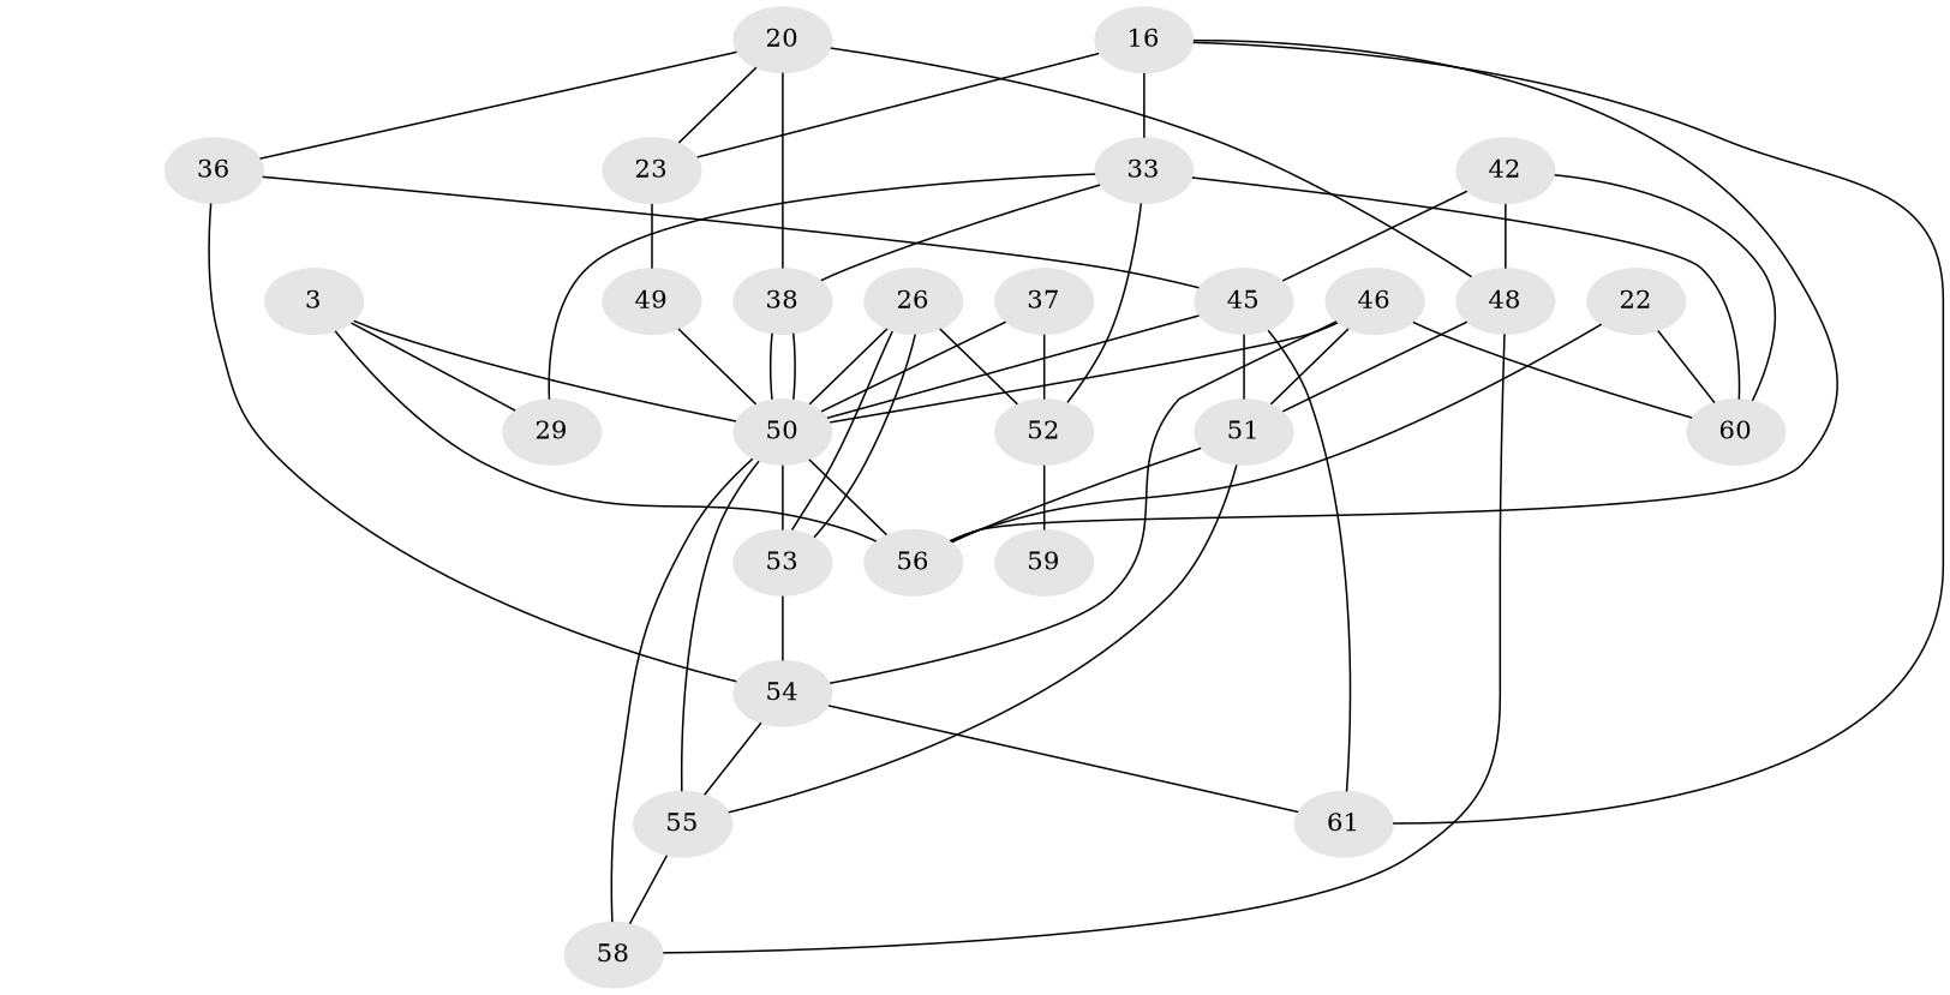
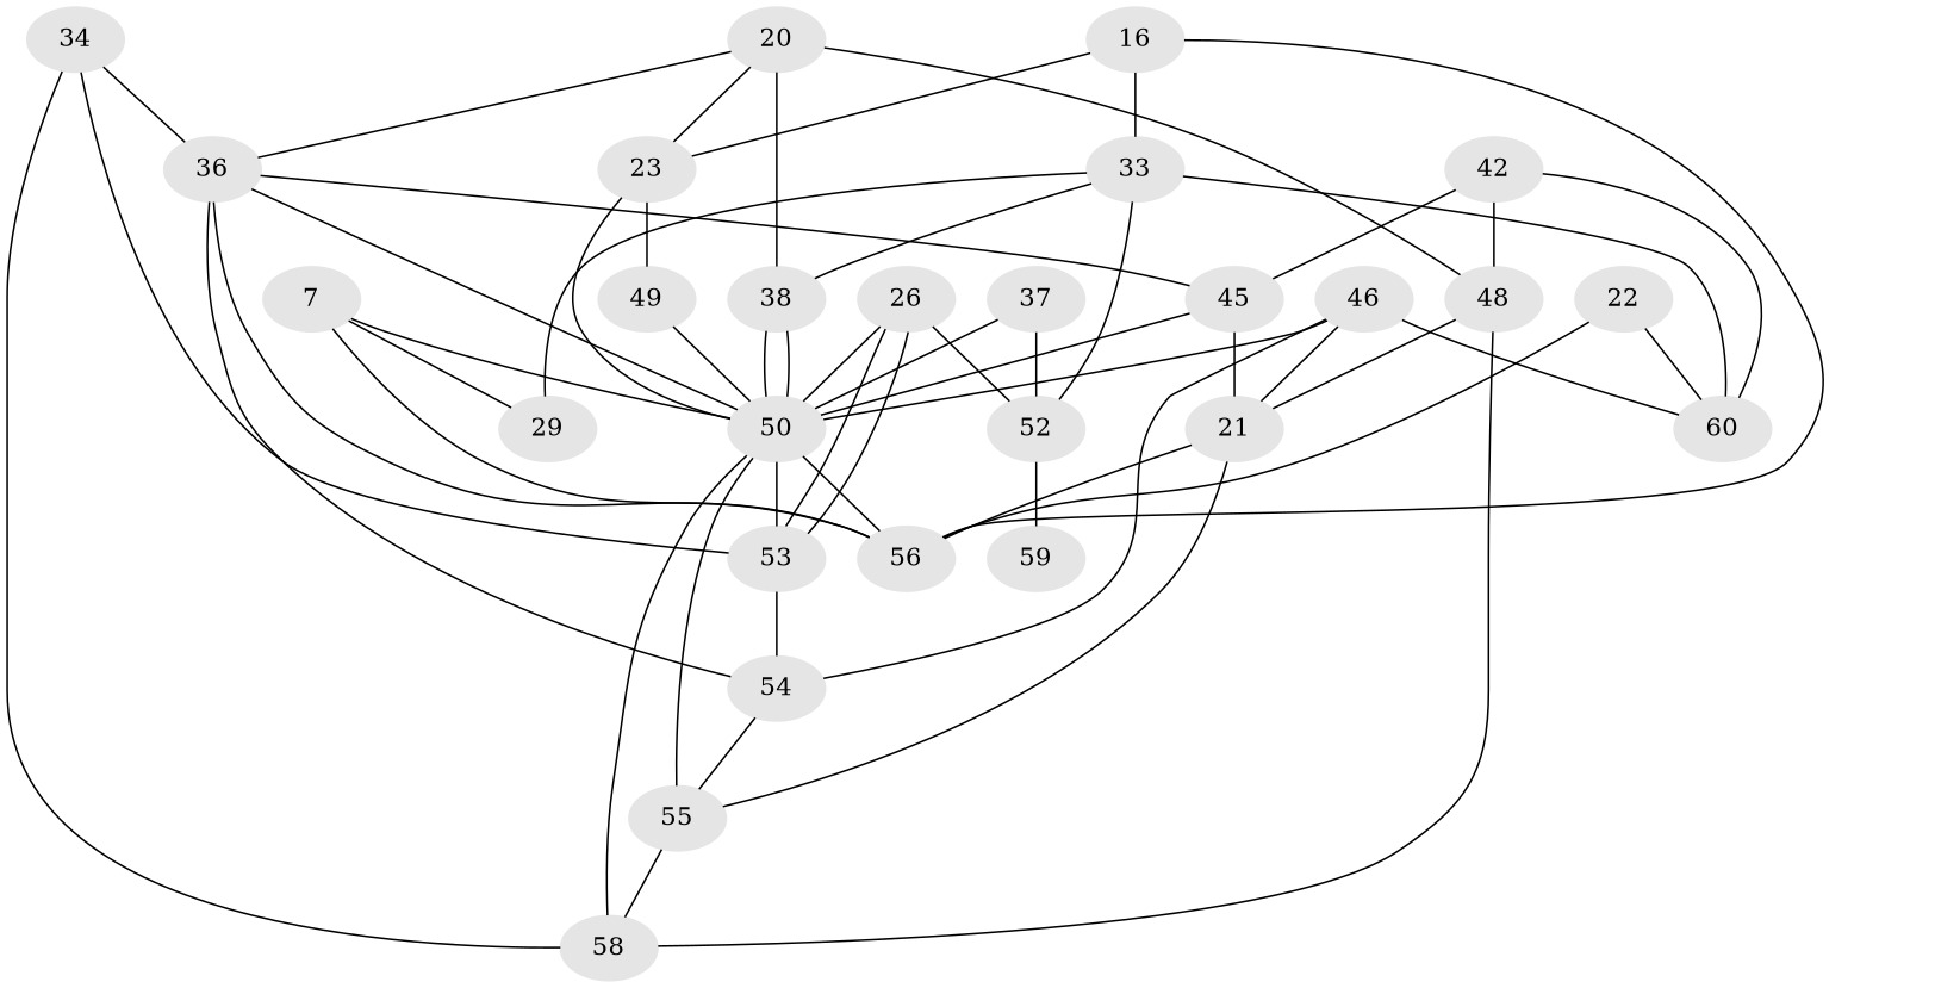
  graph {
    node [color=gray90 style=filled]
-   7 [super="+6" label=3]
+   7 [super="+6"]
    n2 [label=29]
    50 [super="+35+32"]
    56 [super="+15+12"]
    53 [super="+25"]
    58 [super="+43"]
    55
    23 [super="+1"]
    49 [super="+40"]
    16
    33 [super="+8"]
-   61 [super="+47"]
    38
    60 [super="+21"]
    52
    20 [super="+3"]
    36 [super="+29+9"]
    48
    45 [super="+28"]
    54 [super="+18+10"]
-   51 [super="+11+4+44"]
+   51 [super="+11+4+44" label=21]
    22
    26
    59
+   34
    37
    42 [super="+17"]
    46 [super="+2+41"]
    7 -- n2
    7 -- 50 [weight=3]
    7 -- 56 [weight=2]
    50 -- 56 [weight=2]
    50 -- 53
    50 -- 58 [weight=2]
    50 -- 55
    53 -- 54 [weight=2]
    55 -- 58 [weight=2]
+   23 -- 50
    23 -- 49 [weight=2]
    49 -- 50 [weight=2]
    16 -- 56
    16 -- 23
    16 -- 33 [weight=2]
-   16 -- 61
    33 -- n2 [weight=2]
    33 -- 38
    33 -- 60 [weight=2]
    33 -- 52
    38 -- 50
    38 -- 50
    52 -- 59
    20 -- 23
    20 -- 38
    20 -- 36
    20 -- 48 [weight=2]
+   36 -- 50
+   36 -- 56 [weight=2]
    36 -- 45
    36 -- 54
    48 -- 58
    48 -- 51
    45 -- 50
-   45 -- 61
    45 -- 51 [weight=2]
    54 -- 55
-   54 -- 61
    51 -- 56
    51 -- 55
    22 -- 56
    22 -- 60
    26 -- 50
    26 -- 53 [weight=2]
    26 -- 53
    26 -- 52
+   34 -- 53
+   34 -- 58
+   34 -- 36
    37 -- 50
    37 -- 52
    42 -- 60
    42 -- 48
    42 -- 45
    46 -- 50 [weight=4]
    46 -- 60
    46 -- 54 [weight=2]
    46 -- 51 [weight=2]
  }
